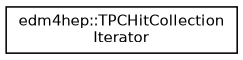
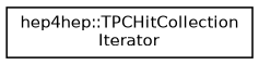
  digraph {
    rankdir=LR
-   n1 [color=black fillcolor=white fontname=Helvetica fontsize=10 height=0.2 label="edm4hep::TPCHitCollection\lIterator" shape=record style=filled width=0.4]
+   n1 [color=black fillcolor=white fontname=Helvetica fontsize=10 height=0.2 label="hep4hep::TPCHitCollection\lIterator" shape=record style=filled width=0.4]
  }
